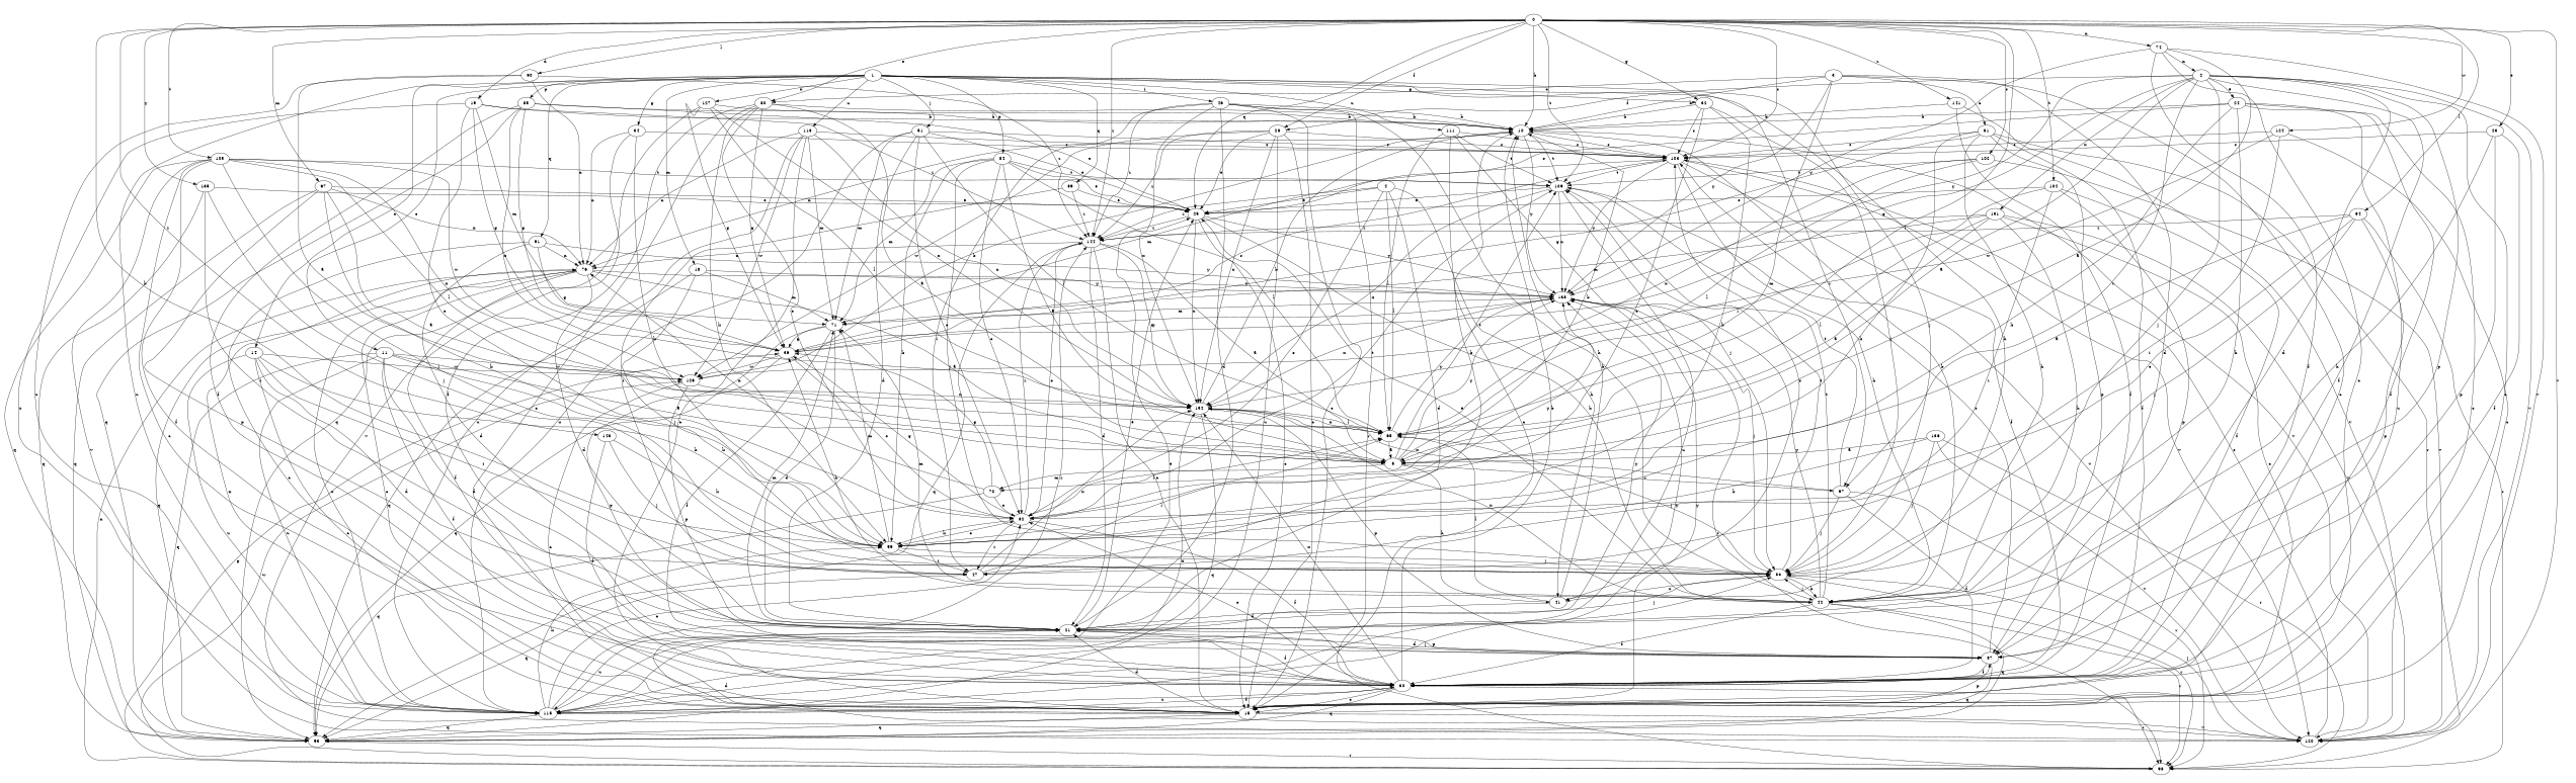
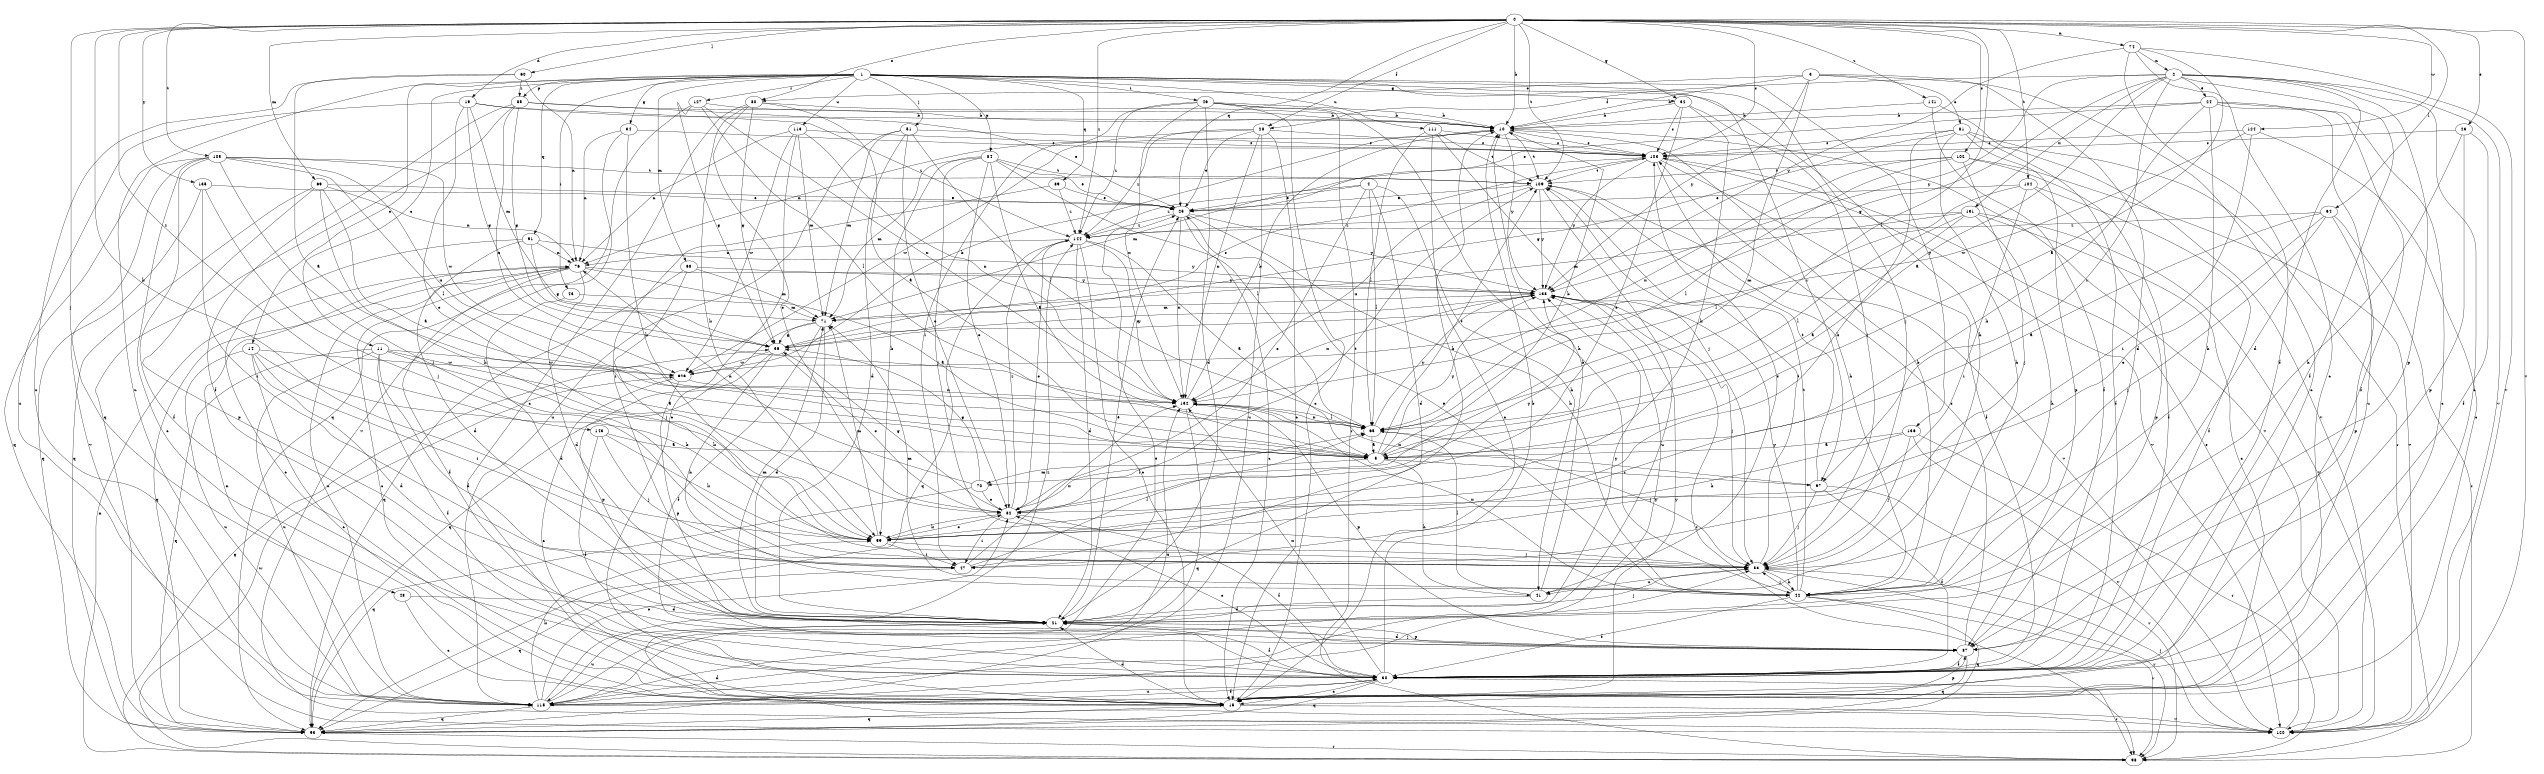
  strict digraph {
    0
    10
    19
    23
    25
    28
    32
+   48
    59
    60
    64
    65
-   67
+   67 [label=69]
    74
    80
    102
    103
    104
    105
    109
    120
    124
    135
    141
    143
    144
    138
    76
    115
    36
    82
    71
    30
    87
    42
    15
    132
-   126
+   126 [label=626]
    53
    21
    47
    5
    98
    93
    2
    1
    11
    14
    34
    41
+   43
    46
    51
-   68 [label=18]
+   68
    84
    85
    89
    91
    97
    111
    113
    127
    136
    24
    131
    70
    3
    81
    4
    0 -> 10 [label=b]
    0 -> 19 [label=d]
    0 -> 23 [label=e]
    0 -> 25 [label=q]
    0 -> 28 [label=f]
    0 -> 32 [label=g]
+   0 -> 48 [label=j]
    0 -> 59 [label=k]
    0 -> 60 [label=l]
    0 -> 64 [label=l]
    0 -> 65 [label=l]
    0 -> 67 [label=m]
    0 -> 74 [label=n]
    0 -> 80 [label=o]
    0 -> 102 [label=s]
    0 -> 103 [label=s]
    0 -> 104 [label=t]
    0 -> 105 [label=t]
    0 -> 109 [label=t]
    0 -> 120 [label=v]
    0 -> 124 [label=w]
    0 -> 135 [label=y]
    0 -> 141 [label=z]
    0 -> 143 [label=z]
    0 -> 144 [label=z]
    10 -> 103 [label=s]
    10 -> 109 [label=t]
    10 -> 120 [label=v]
    10 -> 138 [label=y]
    10 -> 76 [label=n]
    19 -> 10 [label=b]
    19 -> 144 [label=z]
    19 -> 115 [label=u]
    19 -> 36 [label=g]
    19 -> 82 [label=o]
    19 -> 71 [label=m]
    23 -> 103 [label=s]
    23 -> 30 [label=f]
    23 -> 87 [label=p]
    23 -> 42 [label=h]
    25 -> 144 [label=z]
    25 -> 138 [label=y]
    25 -> 42 [label=h]
    25 -> 15 [label=c]
    25 -> 132 [label=x]
    28 -> 25 [label=e]
    28 -> 103 [label=s]
    28 -> 144 [label=z]
    28 -> 115 [label=u]
    28 -> 15 [label=c]
    28 -> 132 [label=x]
    28 -> 126 [label=w]
    32 -> 10 [label=b]
    32 -> 59 [label=k]
    32 -> 103 [label=s]
    32 -> 82 [label=o]
    32 -> 53 [label=j]
+   48 -> 15 [label=c]
+   48 -> 21 [label=d]
    59 -> 82 [label=o]
    59 -> 71 [label=m]
    59 -> 53 [label=j]
    59 -> 47 [label=i]
-   60 -> 144 [label=z]
+   60 -> 85 [label=z]
    60 -> 76 [label=n]
    60 -> 115 [label=u]
    60 -> 5 [label=a]
    64 -> 144 [label=z]
    64 -> 82 [label=o]
    64 -> 87 [label=p]
    64 -> 53 [label=j]
    64 -> 5 [label=a]
    64 -> 98 [label=r]
    65 -> 138 [label=y]
    65 -> 132 [label=x]
    65 -> 53 [label=j]
    65 -> 5 [label=a]
    67 -> 25 [label=e]
    67 -> 59 [label=k]
    67 -> 76 [label=n]
    67 -> 87 [label=p]
    67 -> 5 [label=a]
    67 -> 93 [label=q]
    74 -> 120 [label=v]
    74 -> 138 [label=y]
    74 -> 30 [label=f]
    74 -> 15 [label=c]
    74 -> 5 [label=a]
    74 -> 2 [label=n]
    80 -> 10 [label=b]
    80 -> 59 [label=k]
    80 -> 36 [label=g]
    80 -> 82 [label=o]
-   80 -> 30 [label=f]
+   102 -> 30 [label=f]
    80 -> 15 [label=c]
    80 -> 5 [label=a]
    102 -> 65 [label=l]
    102 -> 109 [label=t]
    102 -> 120 [label=v]
    102 -> 132 [label=x]
-   2 -> 53 [label=j]
+   102 -> 53 [label=j]
    103 -> 109 [label=t]
    103 -> 120 [label=v]
    103 -> 138 [label=y]
    103 -> 71 [label=m]
    103 -> 30 [label=f]
    103 -> 42 [label=h]
    104 -> 25 [label=e]
    104 -> 65 [label=l]
    104 -> 30 [label=f]
    104 -> 87 [label=p]
    104 -> 47 [label=i]
    105 -> 65 [label=l]
    105 -> 109 [label=t]
    105 -> 120 [label=v]
    105 -> 30 [label=f]
    105 -> 15 [label=c]
    105 -> 132 [label=x]
    105 -> 126 [label=w]
    105 -> 53 [label=j]
    105 -> 93 [label=q]
    109 -> 25 [label=e]
    109 -> 120 [label=v]
-   109 -> 138 [label=n]
+   109 -> 138 [label=y]
    109 -> 115 [label=u]
    109 -> 132 [label=x]
    120 -> 103 [label=s]
    120 -> 53 [label=j]
    120 -> 21 [label=d]
    124 -> 103 [label=s]
    124 -> 15 [label=c]
    124 -> 126 [label=w]
    124 -> 47 [label=i]
    135 -> 25 [label=e]
    135 -> 53 [label=j]
    135 -> 47 [label=i]
    135 -> 93 [label=q]
    141 -> 10 [label=b]
    141 -> 120 [label=v]
    141 -> 30 [label=f]
    143 -> 59 [label=k]
    143 -> 30 [label=f]
    143 -> 53 [label=j]
+   143 -> 5 [label=a]
    144 -> 76 [label=n]
    144 -> 82 [label=o]
    144 -> 15 [label=c]
    144 -> 132 [label=x]
    144 -> 21 [label=d]
    144 -> 5 [label=a]
    144 -> 93 [label=q]
    138 -> 71 [label=m]
    138 -> 132 [label=x]
    138 -> 53 [label=j]
    138 -> 98 [label=r]
    76 -> 138 [label=y]
    76 -> 115 [label=u]
    76 -> 30 [label=f]
    76 -> 15 [label=c]
    76 -> 21 [label=d]
    76 -> 5 [label=a]
    76 -> 93 [label=q]
    115 -> 25 [label=e]
    115 -> 59 [label=k]
    115 -> 144 [label=z]
    115 -> 138 [label=y]
    115 -> 76 [label=n]
    115 -> 82 [label=o]
    115 -> 30 [label=f]
    115 -> 132 [label=x]
    115 -> 53 [label=j]
    115 -> 93 [label=q]
    36 -> 103 [label=s]
    36 -> 138 [label=y]
    36 -> 82 [label=o]
    36 -> 87 [label=p]
-   42 -> 36 [label=h]
+   36 -> 42 [label=h]
    36 -> 126 [label=w]
    82 -> 59 [label=k]
    82 -> 65 [label=l]
    82 -> 109 [label=t]
    82 -> 144 [label=z]
    82 -> 138 [label=y]
    82 -> 36 [label=g]
    82 -> 30 [label=f]
    82 -> 47 [label=i]
    71 -> 36 [label=g]
    71 -> 30 [label=f]
    71 -> 21 [label=d]
    71 -> 93 [label=q]
    30 -> 10 [label=b]
    30 -> 115 [label=u]
    30 -> 82 [label=o]
    30 -> 15 [label=c]
    30 -> 132 [label=x]
    30 -> 98 [label=r]
    30 -> 93 [label=q]
    87 -> 103 [label=s]
    87 -> 30 [label=f]
    87 -> 21 [label=d]
    87 -> 93 [label=q]
    42 -> 10 [label=b]
    42 -> 25 [label=e]
    42 -> 109 [label=t]
    42 -> 138 [label=y]
    42 -> 71 [label=m]
    42 -> 30 [label=f]
    42 -> 132 [label=x]
    42 -> 53 [label=j]
    42 -> 98 [label=r]
    42 -> 93 [label=q]
    15 -> 120 [label=v]
    15 -> 138 [label=y]
    15 -> 87 [label=p]
    15 -> 21 [label=d]
    15 -> 93 [label=q]
    132 -> 10 [label=b]
    132 -> 65 [label=l]
    132 -> 87 [label=p]
    132 -> 93 [label=q]
    126 -> 10 [label=b]
    126 -> 87 [label=p]
    126 -> 15 [label=c]
    126 -> 132 [label=x]
    53 -> 109 [label=t]
    53 -> 42 [label=h]
    53 -> 98 [label=r]
    53 -> 41 [label=u]
    21 -> 25 [label=e]
    21 -> 138 [label=y]
    21 -> 115 [label=u]
    21 -> 71 [label=m]
    21 -> 30 [label=f]
    21 -> 87 [label=p]
    21 -> 53 [label=j]
    47 -> 10 [label=b]
    47 -> 65 [label=l]
    47 -> 132 [label=x]
    47 -> 93 [label=q]
    5 -> 10 [label=b]
    5 -> 109 [label=t]
    5 -> 138 [label=y]
    5 -> 41 [label=h]
    5 -> 97 [label=r]
    5 -> 70 [label=m]
    98 -> 76 [label=n]
    98 -> 36 [label=g]
    98 -> 126 [label=w]
    93 -> 98 [label=r]
    2 -> 28 [label=f]
    2 -> 120 [label=v]
    2 -> 138 [label=y]
    2 -> 36 [label=g]
    2 -> 30 [label=f]
    2 -> 87 [label=p]
    2 -> 15 [label=c]
    2 -> 21 [label=d]
    2 -> 5 [label=a]
    2 -> 97 [label=r]
    2 -> 24 [label=e]
    2 -> 131 [label=x]
    1 -> 32 [label=g]
    1 -> 115 [label=u]
    1 -> 53 [label=j]
    1 -> 11 [label=c]
    1 -> 14 [label=c]
    1 -> 34 [label=g]
    1 -> 41 [label=h]
+   1 -> 43 [label=i]
    1 -> 46 [label=i]
    1 -> 51 [label=j]
    1 -> 68 [label=m]
    1 -> 84 [label=p]
    1 -> 85 [label=p]
    1 -> 89 [label=q]
    1 -> 91 [label=q]
    1 -> 97 [label=r]
    1 -> 111 [label=u]
    1 -> 113 [label=u]
-   1 -> 127 [label=x]
+   1 -> 127 [label=i]
+   1 -> 136 [label=y]
    11 -> 59 [label=k]
    11 -> 115 [label=u]
    11 -> 30 [label=f]
    11 -> 126 [label=w]
    11 -> 21 [label=d]
    11 -> 5 [label=a]
    11 -> 93 [label=q]
    14 -> 59 [label=k]
    14 -> 115 [label=u]
    14 -> 15 [label=c]
    14 -> 126 [label=w]
    14 -> 21 [label=d]
    14 -> 47 [label=i]
    34 -> 59 [label=k]
    34 -> 103 [label=s]
    34 -> 120 [label=v]
    34 -> 76 [label=n]
    41 -> 10 [label=b]
    41 -> 65 [label=l]
    41 -> 103 [label=s]
    41 -> 21 [label=d]
+   43 -> 71 [label=m]
+   43 -> 21 [label=d]
    46 -> 10 [label=b]
    46 -> 144 [label=z]
    46 -> 42 [label=h]
    46 -> 15 [label=c]
    46 -> 132 [label=x]
    46 -> 21 [label=d]
    46 -> 47 [label=i]
    46 -> 98 [label=r]
-   51 -> 25 [label=e]
    51 -> 65 [label=l]
    51 -> 103 [label=s]
    51 -> 115 [label=u]
    51 -> 82 [label=o]
    51 -> 71 [label=m]
    51 -> 21 [label=d]
    68 -> 138 [label=y]
    68 -> 71 [label=m]
    68 -> 53 [label=j]
    68 -> 93 [label=q]
    84 -> 25 [label=e]
    84 -> 59 [label=k]
    84 -> 65 [label=l]
    84 -> 109 [label=t]
    84 -> 82 [label=o]
    84 -> 71 [label=m]
    84 -> 53 [label=j]
    84 -> 5 [label=a]
    85 -> 10 [label=b]
    85 -> 25 [label=e]
    85 -> 36 [label=g]
    85 -> 30 [label=f]
    85 -> 132 [label=x]
    85 -> 93 [label=q]
    89 -> 25 [label=e]
    89 -> 144 [label=z]
    89 -> 47 [label=i]
    91 -> 138 [label=y]
    91 -> 76 [label=n]
    91 -> 36 [label=g]
    91 -> 15 [label=c]
    91 -> 21 [label=d]
    97 -> 109 [label=t]
    97 -> 30 [label=f]
    97 -> 132 [label=x]
    97 -> 53 [label=j]
    97 -> 98 [label=r]
    111 -> 65 [label=l]
    111 -> 103 [label=s]
    111 -> 109 [label=t]
    111 -> 15 [label=c]
    111 -> 53 [label=j]
    113 -> 103 [label=s]
    113 -> 76 [label=n]
-   113 -> 115 [label=u]
    113 -> 71 [label=m]
    113 -> 15 [label=c]
    113 -> 132 [label=x]
    113 -> 126 [label=w]
    127 -> 10 [label=b]
    127 -> 65 [label=l]
    127 -> 36 [label=g]
    127 -> 132 [label=x]
    127 -> 93 [label=q]
    136 -> 59 [label=k]
    136 -> 120 [label=v]
    136 -> 53 [label=j]
    136 -> 5 [label=a]
    136 -> 98 [label=r]
    24 -> 10 [label=b]
    24 -> 25 [label=e]
    24 -> 59 [label=k]
    24 -> 115 [label=u]
    24 -> 30 [label=f]
    24 -> 42 [label=h]
    24 -> 15 [label=c]
    131 -> 65 [label=l]
    131 -> 120 [label=v]
    131 -> 144 [label=z]
    131 -> 71 [label=m]
    131 -> 42 [label=h]
    131 -> 15 [label=c]
    131 -> 5 [label=a]
    70 -> 76 [label=n]
    70 -> 36 [label=g]
    70 -> 82 [label=o]
    70 -> 93 [label=q]
    3 -> 10 [label=b]
    3 -> 80 [label=o]
    3 -> 138 [label=y]
    3 -> 15 [label=c]
    3 -> 21 [label=d]
    3 -> 70 [label=m]
    3 -> 81 [label=o]
    81 -> 59 [label=k]
    81 -> 103 [label=s]
    81 -> 36 [label=g]
    81 -> 30 [label=f]
    81 -> 87 [label=p]
    81 -> 42 [label=h]
    81 -> 98 [label=r]
    4 -> 25 [label=e]
    4 -> 65 [label=l]
    4 -> 144 [label=z]
    4 -> 82 [label=o]
    4 -> 21 [label=d]
    4 -> 41 [label=h]
  }
